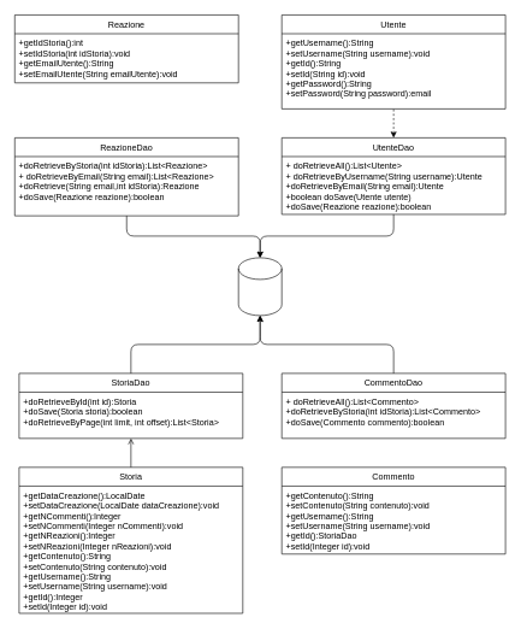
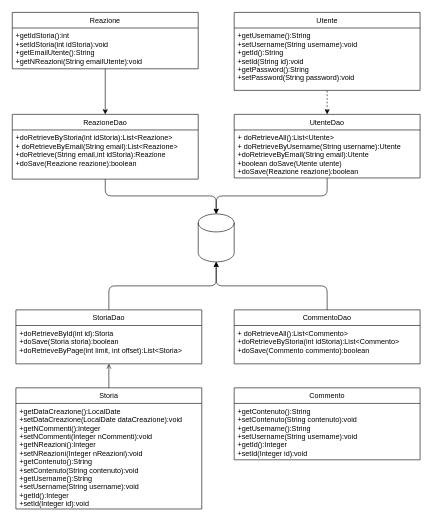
  <mxCell id="0" />
  <mxCell id="1" parent="0" />
  <mxCell id="2" style="edgeStyle=orthogonalEdgeStyle;orthogonalLoop=1;jettySize=auto;html=1;exitX=0.5;exitY=0;exitDx=0;exitDy=0;exitPerimeter=0;startArrow=classic;startFill=1;endArrow=none;endFill=0;" edge="1" parent="1" source="4" target="15"><mxGeometry relative="1" as="geometry" /></mxCell>
  <mxCell id="3" style="edgeStyle=orthogonalEdgeStyle;orthogonalLoop=1;jettySize=auto;html=1;exitX=0.5;exitY=0;exitDx=0;exitDy=0;exitPerimeter=0;startArrow=classic;startFill=1;endArrow=none;endFill=0;" edge="1" parent="1" source="4" target="9"><mxGeometry relative="1" as="geometry"><Array as="points"><mxPoint x="360" y="326" /><mxPoint x="175" y="326" /></Array></mxGeometry></mxCell>
  <mxCell id="4" value="" style="shape=cylinder3;whiteSpace=wrap;html=1;boundedLbl=1;backgroundOutline=1;size=15;" vertex="1" parent="1"><mxGeometry x="330" y="356" width="60" height="80" as="geometry" /></mxCell>
  <mxCell id="5" style="orthogonalLoop=1;jettySize=auto;html=1;exitX=0.5;exitY=0;exitDx=0;exitDy=0;entryX=0.5;entryY=1;entryDx=0;entryDy=0;entryPerimeter=0;edgeStyle=orthogonalEdgeStyle;" edge="1" parent="1" source="6" target="4"><mxGeometry relative="1" as="geometry" /></mxCell>
  <mxCell id="6" value="StoriaDao" style="swimlane;fontStyle=0;childLayout=stackLayout;horizontal=1;startSize=26;fillColor=none;horizontalStack=0;resizeParent=1;resizeParentMax=0;resizeLast=0;collapsible=1;marginBottom=0;" vertex="1" parent="1"><mxGeometry x="26" y="516" width="310" height="90" as="geometry" /></mxCell>
  <mxCell id="7" value="+doRetrieveById(int id):Storia &#10;+doSave(Storia storia):boolean &#10;+doRetrieveByPage(int limit, int offset):List&lt;Storia&gt;&#10;&#10;" style="text;strokeColor=none;fillColor=none;align=left;verticalAlign=top;spacingLeft=4;spacingRight=4;overflow=hidden;rotatable=0;points=[[0,0.5],[1,0.5]];portConstraint=eastwest;" vertex="1" parent="6"><mxGeometry y="26" width="310" height="64" as="geometry" /></mxCell>
+ <mxCell id="8" style="edgeStyle=orthogonalEdgeStyle;orthogonalLoop=1;jettySize=auto;html=1;exitX=0.5;exitY=0;exitDx=0;exitDy=0;entryX=0.5;entryY=1;entryDx=0;entryDy=0;endArrow=none;endFill=0;startArrow=classic;startFill=1;" edge="1" parent="1" source="9" target="22"><mxGeometry relative="1" as="geometry" /></mxCell>
  <mxCell id="9" value="ReazioneDao" style="swimlane;fontStyle=0;childLayout=stackLayout;horizontal=1;startSize=26;fillColor=none;horizontalStack=0;resizeParent=1;resizeParentMax=0;resizeLast=0;collapsible=1;marginBottom=0;" vertex="1" parent="1"><mxGeometry x="20" y="190" width="310" height="108" as="geometry" /></mxCell>
  <mxCell id="10" value="+doRetrieveByStoria(int idStoria):List&lt;Reazione&gt;&#10;+ doRetrieveByEmail(String email):List&lt;Reazione&gt;&#10;+doRetrieve(String email,int idStoria):Reazione &#10;+doSave(Reazione reazione):boolean&#10;&#10;" style="text;strokeColor=none;fillColor=none;align=left;verticalAlign=top;spacingLeft=4;spacingRight=4;overflow=hidden;rotatable=0;points=[[0,0.5],[1,0.5]];portConstraint=eastwest;" vertex="1" parent="9"><mxGeometry y="26" width="310" height="82" as="geometry" /></mxCell>
  <mxCell id="11" style="orthogonalLoop=1;jettySize=auto;html=1;exitX=0.5;exitY=0;exitDx=0;exitDy=0;entryX=0.5;entryY=1;entryDx=0;entryDy=0;entryPerimeter=0;edgeStyle=orthogonalEdgeStyle;" edge="1" parent="1" source="12" target="4"><mxGeometry relative="1" as="geometry" /></mxCell>
  <mxCell id="12" value="CommentoDao" style="swimlane;fontStyle=0;childLayout=stackLayout;horizontal=1;startSize=26;fillColor=none;horizontalStack=0;resizeParent=1;resizeParentMax=0;resizeLast=0;collapsible=1;marginBottom=0;" vertex="1" parent="1"><mxGeometry x="390" y="516" width="310" height="90" as="geometry" /></mxCell>
  <mxCell id="13" value="+ doRetrieveAll():List&lt;Commento&gt;&#10;+doRetrieveByStoria(int idStoria):List&lt;Commento&gt;&#10;+doSave(Commento commento):boolean&#10;&#10;" style="text;strokeColor=none;fillColor=none;align=left;verticalAlign=top;spacingLeft=4;spacingRight=4;overflow=hidden;rotatable=0;points=[[0,0.5],[1,0.5]];portConstraint=eastwest;" vertex="1" parent="12"><mxGeometry y="26" width="310" height="64" as="geometry" /></mxCell>
  <mxCell id="14" style="edgeStyle=orthogonalEdgeStyle;orthogonalLoop=1;jettySize=auto;html=1;exitX=0.5;exitY=0;exitDx=0;exitDy=0;startArrow=classic;startFill=1;endArrow=none;endFill=0;dashed=1;" edge="1" parent="1" source="15" target="24"><mxGeometry relative="1" as="geometry" /></mxCell>
  <mxCell id="15" value="UtenteDao" style="swimlane;fontStyle=0;childLayout=stackLayout;horizontal=1;startSize=26;fillColor=none;horizontalStack=0;resizeParent=1;resizeParentMax=0;resizeLast=0;collapsible=1;marginBottom=0;" vertex="1" parent="1"><mxGeometry x="390" y="190" width="310" height="106" as="geometry" /></mxCell>
  <mxCell id="16" value="+ doRetrieveAll():List&lt;Utente&gt;&#10;+ doRetrieveByUsername(String username):Utente&#10;+doRetrieveByEmail(String email):Utente &#10;+boolean doSave(Utente utente)&#10;+doSave(Reazione reazione):boolean&#10;" style="text;strokeColor=none;fillColor=none;align=left;verticalAlign=top;spacingLeft=4;spacingRight=4;overflow=hidden;rotatable=0;points=[[0,0.5],[1,0.5]];portConstraint=eastwest;" vertex="1" parent="15"><mxGeometry y="26" width="310" height="80" as="geometry" /></mxCell>
  <mxCell id="17" style="edgeStyle=orthogonalEdgeStyle;orthogonalLoop=1;jettySize=auto;html=1;exitX=0.5;exitY=0;exitDx=0;exitDy=0;entryX=0.5;entryY=1;entryDx=0;entryDy=0;endArrow=open;" edge="1" parent="1" source="18" target="6"><mxGeometry relative="1" as="geometry" /></mxCell>
  <mxCell id="18" value="Storia" style="swimlane;fontStyle=0;childLayout=stackLayout;horizontal=1;startSize=26;fillColor=none;horizontalStack=0;resizeParent=1;resizeParentMax=0;resizeLast=0;collapsible=1;marginBottom=0;" vertex="1" parent="1"><mxGeometry x="26" y="646" width="310" height="202" as="geometry" /></mxCell>
  <mxCell id="19" value="+getDataCreazione():LocalDate &#10;+setDataCreazione(LocalDate dataCreazione):void &#10;+getNCommenti():Integer &#10;+setNCommenti(Integer nCommenti):void &#10;+getNReazioni():Integer &#10;+setNReazioni(Integer nReazioni):void &#10;+getContenuto():String &#10;+setContenuto(String contenuto):void &#10;+getUsername():String &#10;+setUsername(String username):void &#10;+getId():Integer &#10;+setId(Integer id):void&#10;" style="text;strokeColor=none;fillColor=none;align=left;verticalAlign=top;spacingLeft=4;spacingRight=4;overflow=hidden;rotatable=0;points=[[0,0.5],[1,0.5]];portConstraint=eastwest;" vertex="1" parent="18"><mxGeometry y="26" width="310" height="176" as="geometry" /></mxCell>
  <mxCell id="20" value="Commento" style="swimlane;fontStyle=0;childLayout=stackLayout;horizontal=1;startSize=26;fillColor=none;horizontalStack=0;resizeParent=1;resizeParentMax=0;resizeLast=0;collapsible=1;marginBottom=0;" vertex="1" parent="1"><mxGeometry x="390" y="646" width="310" height="120" as="geometry" /></mxCell>
- <mxCell id="21" value="+getContenuto():String &#10;+setContenuto(String contenuto):void &#10;+getUsername():String &#10;+setUsername(String username):void &#10;+getId():StoriaDao &#10;+setId(Integer id):void&#10;" style="text;strokeColor=none;fillColor=none;align=left;verticalAlign=top;spacingLeft=4;spacingRight=4;overflow=hidden;rotatable=0;points=[[0,0.5],[1,0.5]];portConstraint=eastwest;" vertex="1" parent="20"><mxGeometry y="26" width="310" height="94" as="geometry" /></mxCell>
+ <mxCell id="21" value="+getContenuto():String &#10;+setContenuto(String contenuto):void &#10;+getUsername():String &#10;+setUsername(String username):void &#10;+getId():Integer &#10;+setId(Integer id):void&#10;" style="text;strokeColor=none;fillColor=none;align=left;verticalAlign=top;spacingLeft=4;spacingRight=4;overflow=hidden;rotatable=0;points=[[0,0.5],[1,0.5]];portConstraint=eastwest;" vertex="1" parent="20"><mxGeometry y="26" width="310" height="94" as="geometry" /></mxCell>
  <mxCell id="22" value="Reazione" style="swimlane;fontStyle=0;childLayout=stackLayout;horizontal=1;startSize=26;fillColor=none;horizontalStack=0;resizeParent=1;resizeParentMax=0;resizeLast=0;collapsible=1;marginBottom=0;" vertex="1" parent="1"><mxGeometry x="20" y="20" width="310" height="94" as="geometry" /></mxCell>
- <mxCell id="23" value="+getIdStoria():int&#10;+setIdStoria(int idStoria):void &#10;+getEmailUtente():String &#10;+setEmailUtente(String emailUtente):void &#10;&#10;" style="text;strokeColor=none;fillColor=none;align=left;verticalAlign=top;spacingLeft=4;spacingRight=4;overflow=hidden;rotatable=0;points=[[0,0.5],[1,0.5]];portConstraint=eastwest;" vertex="1" parent="22"><mxGeometry y="26" width="310" height="68" as="geometry" /></mxCell>
+ <mxCell id="23" value="+getIdStoria():int&#10;+setIdStoria(int idStoria):void &#10;+getEmailUtente():String &#10;+getNReazioni(String emailUtente):void &#10;&#10;" style="text;strokeColor=none;fillColor=none;align=left;verticalAlign=top;spacingLeft=4;spacingRight=4;overflow=hidden;rotatable=0;points=[[0,0.5],[1,0.5]];portConstraint=eastwest;" vertex="1" parent="22"><mxGeometry y="26" width="310" height="68" as="geometry" /></mxCell>
  <mxCell id="24" value="Utente" style="swimlane;fontStyle=0;childLayout=stackLayout;horizontal=1;startSize=26;fillColor=none;horizontalStack=0;resizeParent=1;resizeParentMax=0;resizeLast=0;collapsible=1;marginBottom=0;" vertex="1" parent="1"><mxGeometry x="390" y="20" width="310" height="130" as="geometry" /></mxCell>
- <mxCell id="25" value="+getUsername():String &#10;+setUsername(String username):void &#10;+getId():String &#10;+setId(String id):void &#10;+getPassword():String &#10;+setPassword(String password):email &#10;&#10;" style="text;strokeColor=none;fillColor=none;align=left;verticalAlign=top;spacingLeft=4;spacingRight=4;overflow=hidden;rotatable=0;points=[[0,0.5],[1,0.5]];portConstraint=eastwest;" vertex="1" parent="24"><mxGeometry y="26" width="310" height="104" as="geometry" /></mxCell>
+ <mxCell id="25" value="+getUsername():String &#10;+setUsername(String username):void &#10;+getId():String &#10;+setId(String id):void &#10;+getPassword():String &#10;+setPassword(String password):void &#10;&#10;" style="text;strokeColor=none;fillColor=none;align=left;verticalAlign=top;spacingLeft=4;spacingRight=4;overflow=hidden;rotatable=0;points=[[0,0.5],[1,0.5]];portConstraint=eastwest;" vertex="1" parent="24"><mxGeometry y="26" width="310" height="104" as="geometry" /></mxCell>
